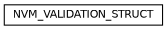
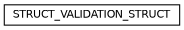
  digraph {
    rankdir=LR
-   n1 [color=black fillcolor=white fontname=Helvetica fontsize=10 height=0.2 label=NVM_VALIDATION_STRUCT shape=record style=filled width=0.4]
+   n1 [color=black fillcolor=white fontname=Helvetica fontsize=10 height=0.2 label=STRUCT_VALIDATION_STRUCT shape=record style=filled width=0.4]
  }
